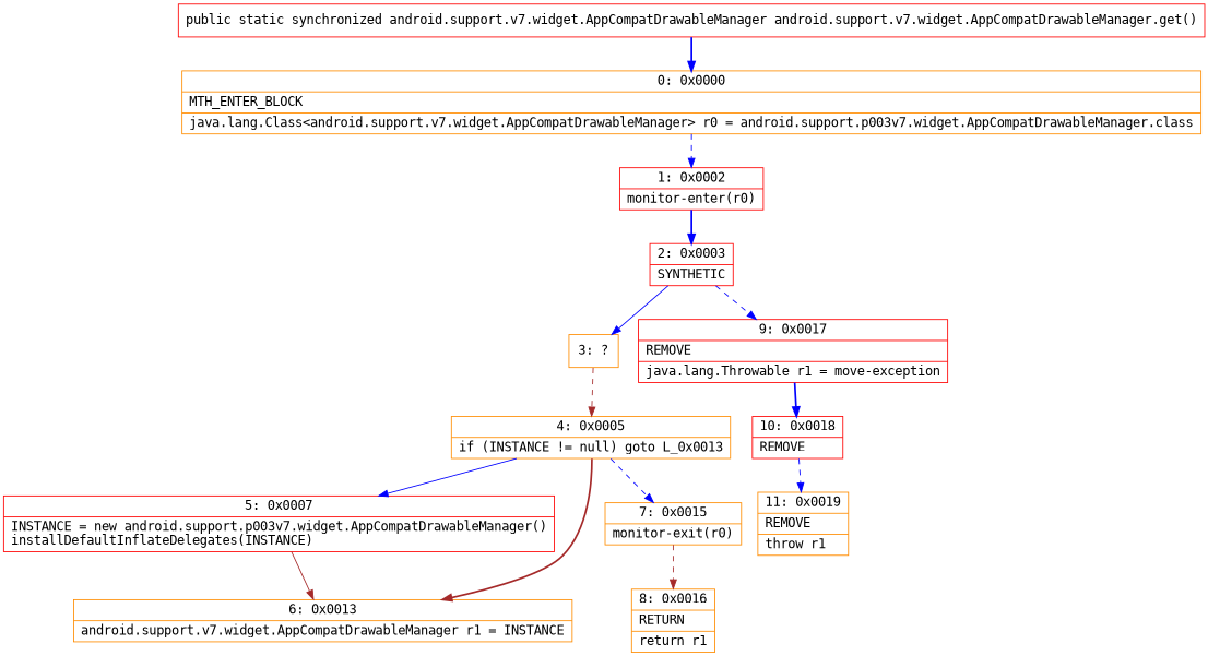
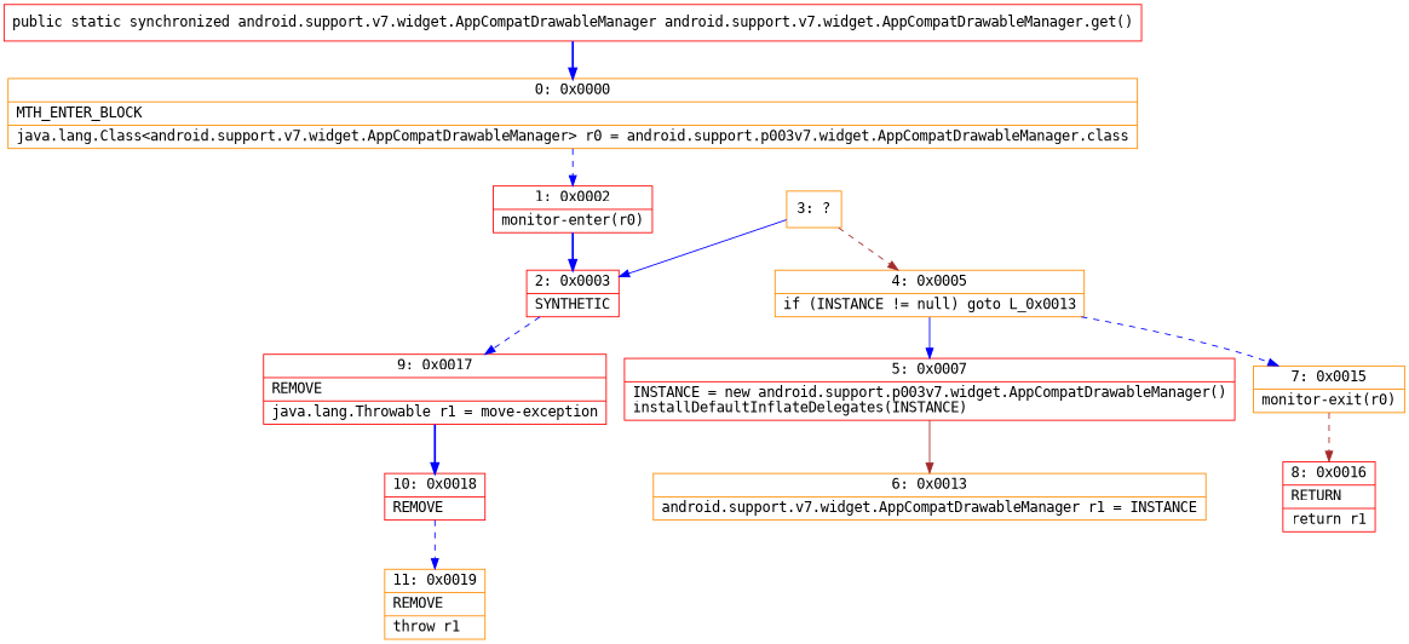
  digraph {
    fontname="DejaVu Sans Mono"
    node [color=darkorange fontname="DejaVu Sans Mono" shape=record]
    edge [color=blue fontname="DejaVu Sans Mono" style=dashed]
    n1 [label="{0\:\ 0x0000|MTH_ENTER_BLOCK\l|java.lang.Class\<android.support.v7.widget.AppCompatDrawableManager\> r0 = android.support.p003v7.widget.AppCompatDrawableManager.class\l}"]
    n2 [color=red label="{1\:\ 0x0002|monitor\-enter(r0)\l}"]
    n3 [color=red label="{2\:\ 0x0003|SYNTHETIC\l}"]
    n4 [label="{3\:\ ?}"]
    n5 [color=red label="{9\:\ 0x0017|REMOVE\l|java.lang.Throwable r1 = move\-exception\l}"]
    n6 [label="{4\:\ 0x0005|if (INSTANCE != null) goto L_0x0013\l}"]
    n7 [color=red label="{10\:\ 0x0018|REMOVE\l}"]
    n8 [color=red label="{5\:\ 0x0007|INSTANCE = new android.support.p003v7.widget.AppCompatDrawableManager()\linstallDefaultInflateDelegates(INSTANCE)\l}"]
    n9 [label="{6\:\ 0x0013|android.support.v7.widget.AppCompatDrawableManager r1 = INSTANCE\l}"]
    n10 [label="{7\:\ 0x0015|monitor\-exit(r0)\l}"]
-   n11 [label="{8\:\ 0x0016|RETURN\l|return r1\l}"]
+   n11 [color=red label="{8\:\ 0x0016|RETURN\l|return r1\l}"]
    n12 [label="{11\:\ 0x0019|REMOVE\l|throw r1\l}"]
    n13 [color=red label="{public static synchronized android.support.v7.widget.AppCompatDrawableManager android.support.v7.widget.AppCompatDrawableManager.get() }"]
    n1 -> n2
    n2 -> n3 [style=bold]
-   n3 -> n4 [style=solid]
+   n4 -> n3 [style=solid]
    n3 -> n5
    n4 -> n6 [color=brown]
    n5 -> n7 [style=bold]
    n6 -> n8 [style=solid]
-   n6 -> n9 [color=brown style=bold]
    n6 -> n10
    n7 -> n12
    n8 -> n9 [color=brown style=solid]
    n10 -> n11 [color=brown]
    n13 -> n1 [style=bold]
  }
